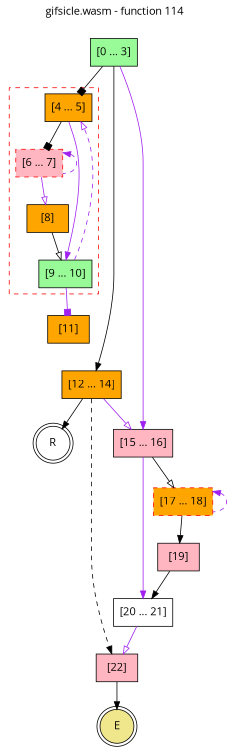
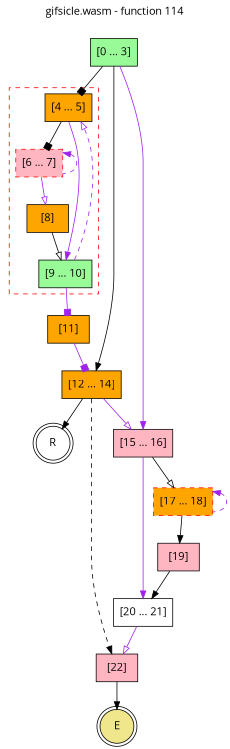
  digraph {
    fontname="Open Sans"
    label="gifsicle.wasm - function 114"
    labelfontcolor=black
    labelfontname=Helvetica
    labelfontsize=16
    labelloc=t
    node [color=black fillcolor=orange fontname="Open Sans" shape=box style="solid,filled"]
    edge [arrowhead=normal color=purple fontname="Open Sans"]
    n1 [label="[4 ... 5]"]
    n2 [color=red fillcolor=lightpink label="[6 ... 7]" style="dashed,filled"]
    n3 [label="[8]"]
    n4 [fillcolor=palegreen label="[9 ... 10]"]
    n5 [label="[11]"]
    E [fillcolor=khaki shape=doublecircle style=filled color=""]
    n7 [fillcolor=white label=R shape=doublecircle style=filled color=""]
    n8 [fillcolor=palegreen label="[0 ... 3]"]
    n9 [label="[12 ... 14]"]
    n10 [fillcolor=lightpink label="[15 ... 16]"]
    n11 [fillcolor=lightpink label="[22]"]
    n12 [color=red label="[17 ... 18]" style="dashed,filled"]
    n13 [fillcolor=white label="[20 ... 21]"]
    n14 [fillcolor=lightpink label="[19]"]
    subgraph cluster_1 {
      color=red
      label=""
      style=dashed
      n1
      n2
      n3
      n4
    }
    n1 -> n2 [arrowhead=box color=black]
    n1 -> n4
    n2 -> n2 [dir=back style=dashed arrowhead=""]
    n2 -> n3 [arrowhead=onormal]
    n3 -> n4 [arrowhead=onormal color=black]
    n4 -> n1 [arrowhead=onormal style=dashed]
    n4 -> n5 [arrowhead=box]
+   n5 -> n9 [arrowhead=box]
    n8 -> n1 [arrowhead=box color=black]
    n8 -> n9 [color=black]
    n8 -> n10
    n9 -> n7 [color=black]
    n9 -> n10 [arrowhead=onormal]
    n9 -> n11 [color=black style=dashed]
    n10 -> n12 [arrowhead=onormal color=black]
    n10 -> n13
    n11 -> E [color=black]
    n12 -> n12 [dir=back style=dashed arrowhead=""]
    n12 -> n14 [color=black]
    n13 -> n11 [arrowhead=onormal]
    n14 -> n13 [color=black]
  }
